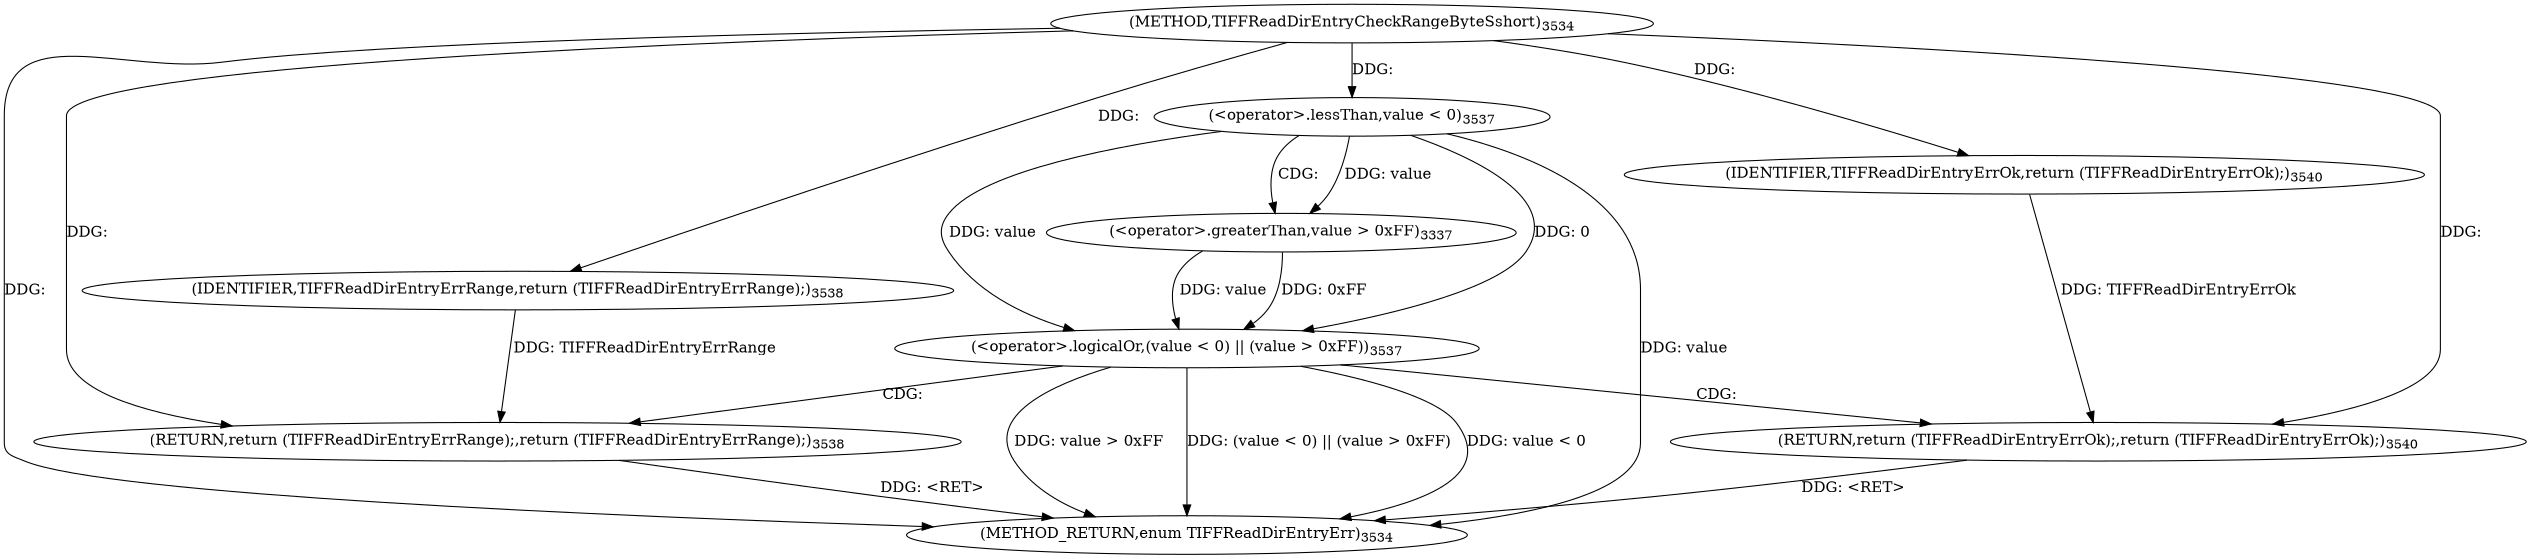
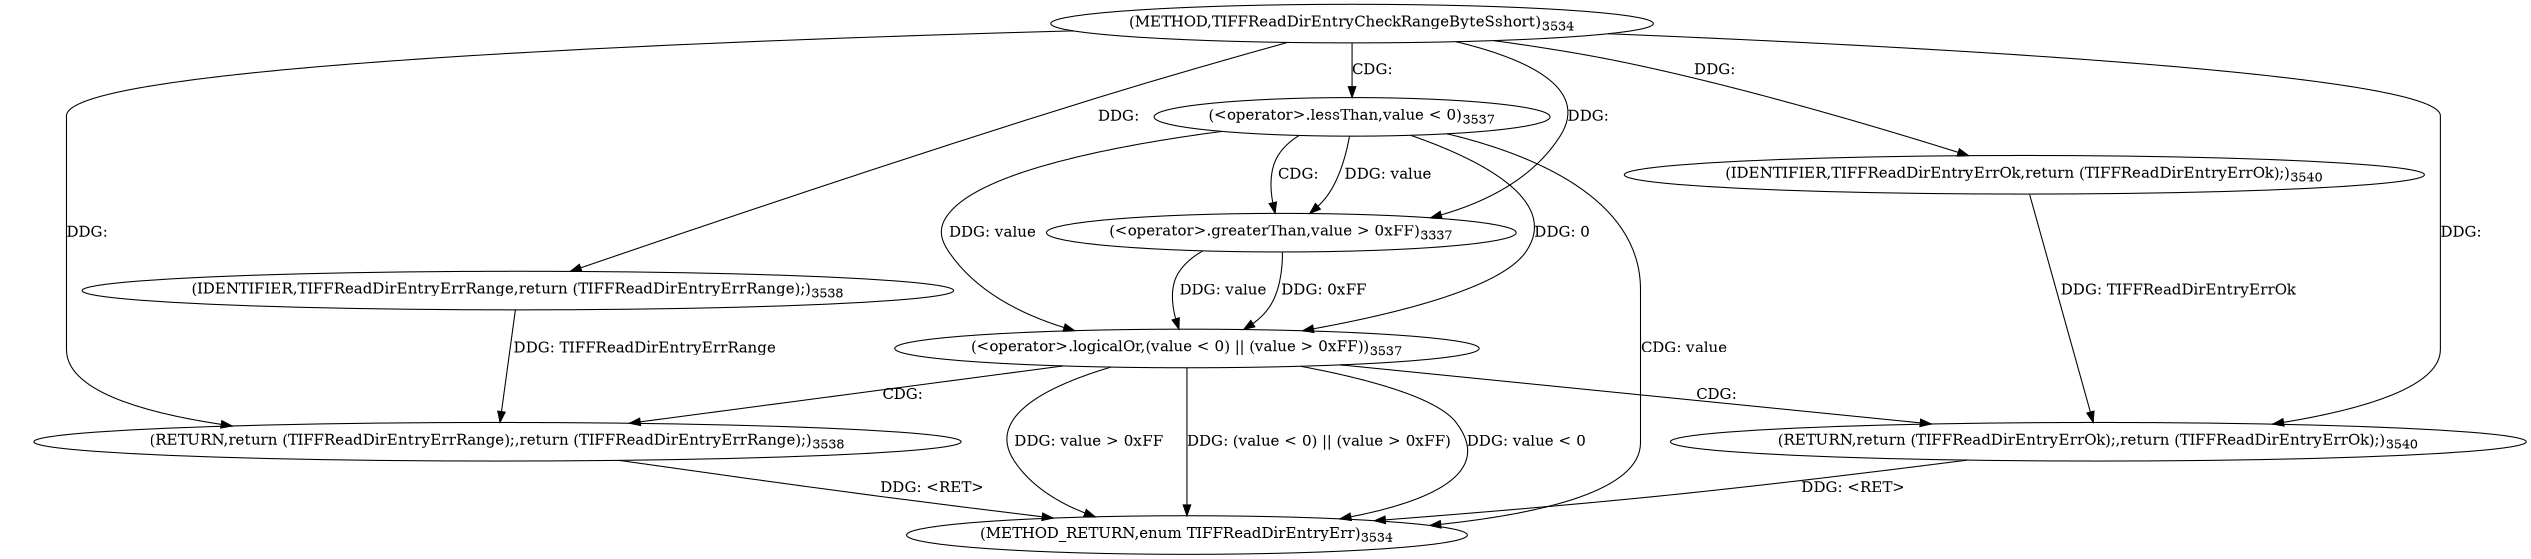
  digraph {
    n1 [label=<(METHOD,TIFFReadDirEntryCheckRangeByteSshort)<SUB>3534</SUB>>]
    n2 [label=<(RETURN,return (TIFFReadDirEntryErrRange);,return (TIFFReadDirEntryErrRange);)<SUB>3538</SUB>>]
    n3 [label=<(&lt;operator&gt;.lessThan,value &lt; 0)<SUB>3537</SUB>>]
    n4 [label=<(&lt;operator&gt;.greaterThan,value &gt; 0xFF)<SUB>3337</SUB>>]
    n5 [label=<(IDENTIFIER,TIFFReadDirEntryErrRange,return (TIFFReadDirEntryErrRange);)<SUB>3538</SUB>>]
    n6 [label=<(RETURN,return (TIFFReadDirEntryErrOk);,return (TIFFReadDirEntryErrOk);)<SUB>3540</SUB>>]
    n7 [label=<(IDENTIFIER,TIFFReadDirEntryErrOk,return (TIFFReadDirEntryErrOk);)<SUB>3540</SUB>>]
    n8 [label=<(METHOD_RETURN,enum TIFFReadDirEntryErr)<SUB>3534</SUB>>]
    n9 [label=<(&lt;operator&gt;.logicalOr,(value &lt; 0) || (value &gt; 0xFF))<SUB>3537</SUB>>]
    n1 -> n2 [label="DDG: "]
-   n1 -> n3 [label="DDG: "]
-   n1 -> n8 [label="DDG: "]
+   n1 -> n3 [label="CDG: "]
+   n1 -> n4 [label="DDG: "]
    n1 -> n5 [label="DDG: "]
    n1 -> n6 [label="DDG: "]
    n1 -> n7 [label="DDG: "]
    n2 -> n8 [label="DDG: &lt;RET&gt;"]
    n3 -> n4 [label="DDG: value"]
    n3 -> n4 [label="CDG: "]
-   n3 -> n8 [label="DDG: value"]
+   n3 -> n8 [label="CDG: value"]
    n3 -> n9 [label="DDG: value"]
    n3 -> n9 [label="DDG: 0"]
    n4 -> n9 [label="DDG: value"]
    n4 -> n9 [label="DDG: 0xFF"]
    n5 -> n2 [label="DDG: TIFFReadDirEntryErrRange"]
    n6 -> n8 [label="DDG: &lt;RET&gt;"]
    n7 -> n6 [label="DDG: TIFFReadDirEntryErrOk"]
    n9 -> n2 [label="CDG: "]
    n9 -> n6 [label="CDG: "]
    n9 -> n8 [label="DDG: value &lt; 0"]
    n9 -> n8 [label="DDG: value &gt; 0xFF"]
    n9 -> n8 [label="DDG: (value &lt; 0) || (value &gt; 0xFF)"]
  }
